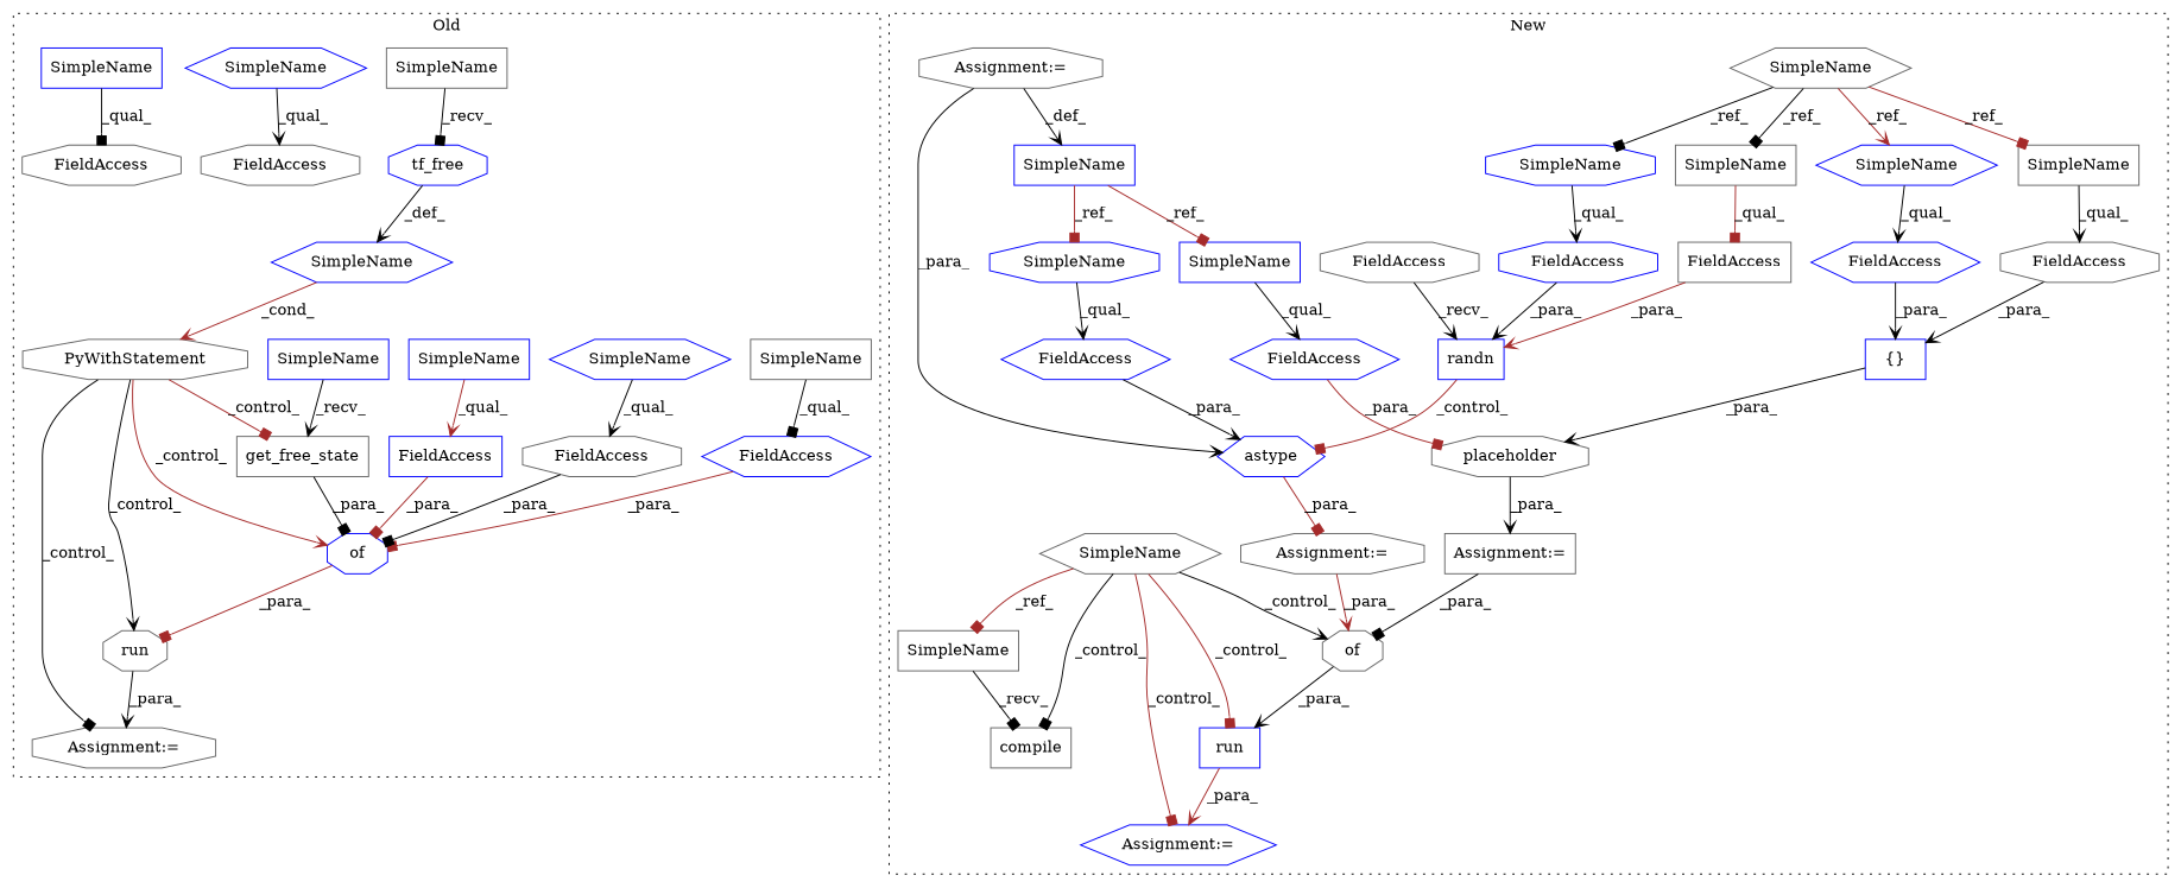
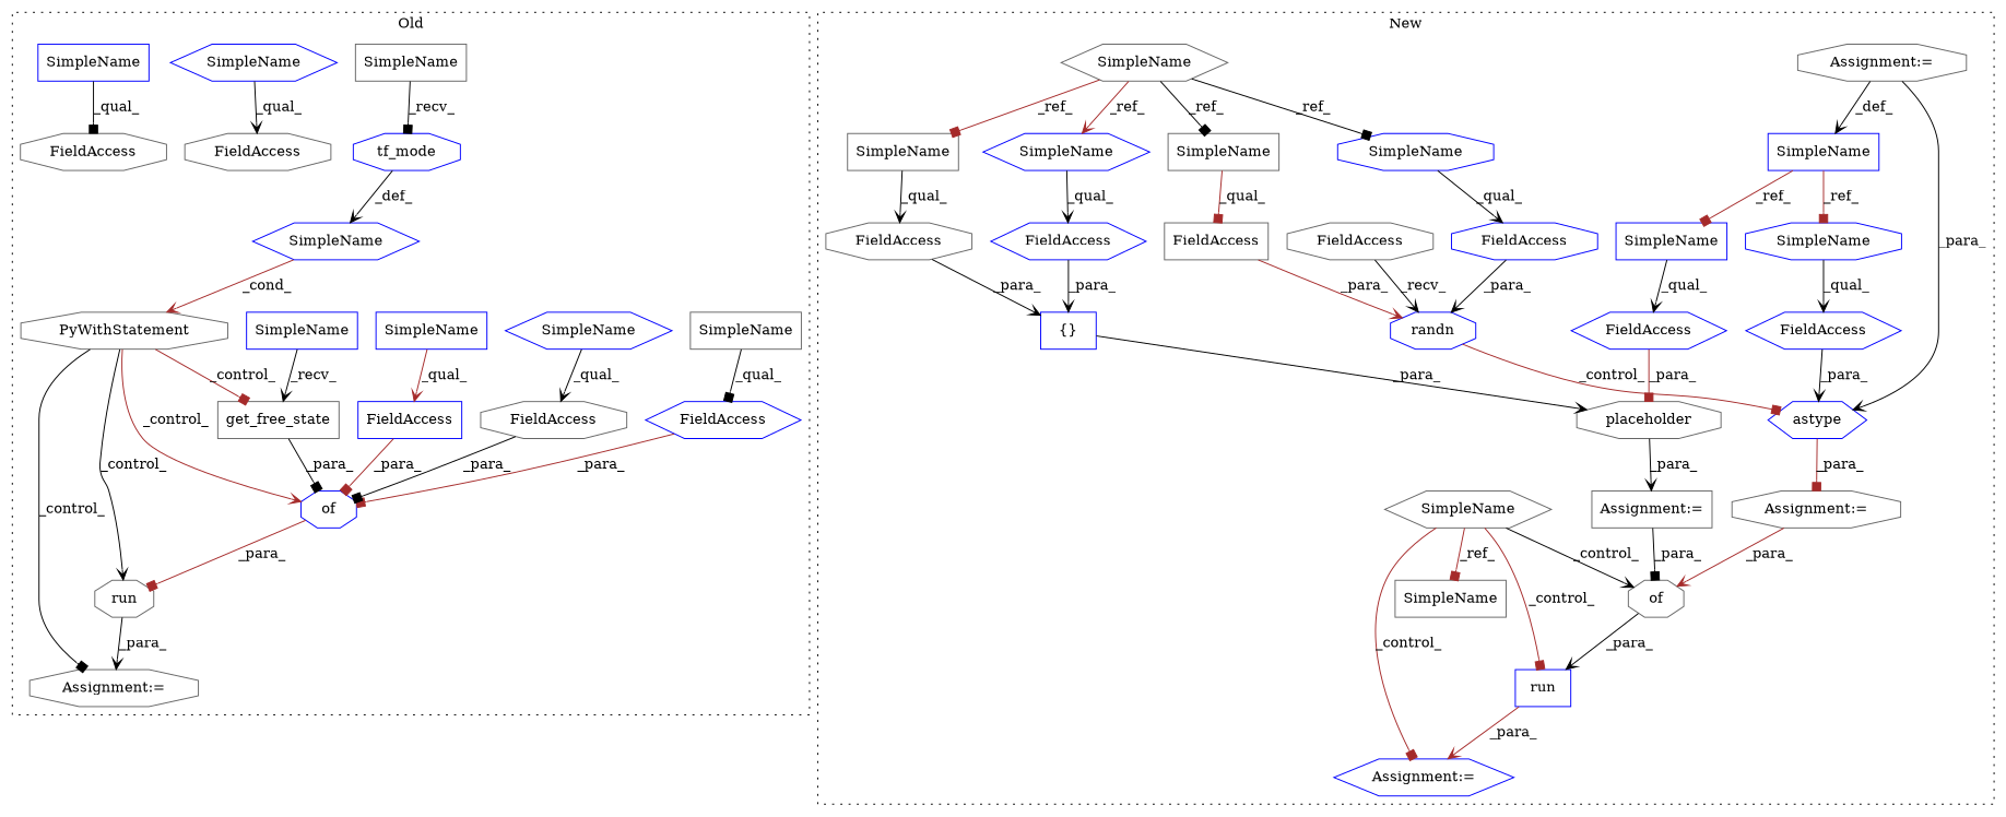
  digraph {
    node [a=42 color=blue l=4 s=2568 shape=octagon]
    edge [arrowhead=vee color=black]
    n1 [a=32 color=gray40 l=16 label=get_free_state s=2544 shape=box]
    n2 [label=SimpleName shape=hexagon l="" s=""]
    n3 [a=104 color=gray40 l="10,2" label=PyWithStatement s="2469,2491"]
    n4 [a=32 l="3,1" label=of s="2531,2579"]
    n5 [a=22 l=11 label=FieldAccess shape=hexagon]
    n6 [a=22 color=gray40 l=6 label=FieldAccess s=2561]
    n7 [a=22 l=6 label=FieldAccess s=2534 shape=box]
    n8 [a=22 color=gray40 l=6 label=FieldAccess s=2519]
    n9 [a=22 color=gray40 l=9 label=FieldAccess s=2448]
-   n10 [a=32 l=9 label=tf_free s=2482]
+   n10 [a=32 l=9 label=tf_mode s=2482]
    n11 [a=32 color=gray40 l="4,1" label=run s="2512,2580"]
    n12 [a=7 color=gray40 l=1 label="Assignment:=" s=2506]
    n13 [l=2 label=SimpleName s=2541 shape=box]
    n14 [color=gray40 l=2 label=SimpleName s=2479 shape=box]
    n15 [label=SimpleName s=2519 shape=hexagon]
    n16 [label=SimpleName s=2448 shape=box]
    n17 [color=gray40 label=SimpleName shape=box]
    n18 [label=SimpleName s=2561 shape=hexagon]
    n19 [label=SimpleName s=2534 shape=box]
    n20 [a=4 l="1,1" label="{}" s="2921,2943" shape=box]
    n21 [a=7 color=gray40 l=1 label="Assignment:=" s=2870 shape=box]
    n22 [a=32 color=gray40 l="3,1" label=of s="3257,3268"]
    n23 [a=32 color=gray40 l="12,1" label=placeholder s="2882,2944"]
    n24 [a=22 l=17 label=FieldAccess s=2894 shape=hexagon]
-   n25 [a=32 l="6,1" label=randn s="2973,3000" shape=box]
+   n25 [a=32 l="6,1" label=randn s="2973,3000"]
    n26 [a=7 color=gray40 l=1 label="Assignment:=" s=2959]
    n27 [a=22 l=14 label=FieldAccess s=2986]
    n28 [color=gray40 label=SimpleName s=2601 shape=hexagon]
    n29 [a=22 color=gray40 l=14 label=FieldAccess s=2929]
    n30 [a=32 l="4,1" label=run s="3243,3269" shape=box]
    n31 [l=8 label=SimpleName s=2646 shape=box]
    n32 [a=22 l=17 label=FieldAccess s=3009 shape=hexagon]
    n33 [a=22 color=gray40 l=12 label=FieldAccess s=2960]
    n34 [a=22 l=6 label=FieldAccess s=2922 shape=hexagon]
    n35 [a=22 color=gray40 l=6 label=FieldAccess s=2979 shape=box]
    n36 [a=32 l="7,1" label=astype s="3002,3026" shape=hexagon]
    n37 [a=7 l=1 label="Assignment:=" s=3237 shape=hexagon]
    n38 [a=7 color=gray40 l=8 label="Assignment:=" s=2646]
    n39 [color=gray40 l=2 label=SimpleName s=3186 shape=hexagon]
-   n40 [a=32 color=gray40 l=9 label=compile s=3217 shape=box]
    n41 [label=SimpleName s=2922 shape=hexagon]
    n42 [color=gray40 label=SimpleName s=2929 shape=box]
    n43 [color=gray40 label=SimpleName s=2979 shape=box]
    n44 [label=SimpleName s=2986]
    n45 [color=gray40 l=2 label=SimpleName s=3214 shape=box]
    n46 [l=8 label=SimpleName s=2894 shape=box]
    n47 [l=8 label=SimpleName s=3009]
    subgraph cluster_1 {
      label=Old
      style=dotted
      n1
      n2
      n3
      n4
      n5
      n6
      n7
      n8
      n9
      n10
      n11
      n12
      n13
      n14
      n15
      n16
      n17
      n18
      n19
    }
    subgraph cluster_2 {
      label=New
      style=dotted
      n20
      n21
      n22
      n23
      n24
      n25
      n26
      n27
      n28
      n29
      n30
      n31
      n32
      n33
      n34
      n35
      n36
      n37
      n38
      n39
-     n40
      n41
      n42
      n43
      n44
      n45
      n46
      n47
    }
    n1 -> n4 [arrowhead=box label=_para_]
    n2 -> n3 [color=brown label=_cond_]
    n3 -> n1 [arrowhead=box color=brown label=_control_]
    n3 -> n4 [color=brown label=_control_]
    n3 -> n11 [label=_control_]
    n3 -> n12 [arrowhead=box label=_control_]
    n4 -> n11 [arrowhead=box color=brown label=_para_]
    n5 -> n4 [arrowhead=box color=brown label=_para_]
    n6 -> n4 [arrowhead=box label=_para_]
    n7 -> n4 [arrowhead=box color=brown label=_para_]
    n10 -> n2 [label=_def_]
    n11 -> n12 [label=_para_]
    n13 -> n1 [label=_recv_]
    n14 -> n10 [arrowhead=box label=_recv_]
    n15 -> n8 [label=_qual_]
    n16 -> n9 [arrowhead=box label=_qual_]
    n17 -> n5 [arrowhead=box label=_qual_]
    n18 -> n6 [label=_qual_]
    n19 -> n7 [color=brown label=_qual_]
    n20 -> n23 [label=_para_]
    n21 -> n22 [arrowhead=box label=_para_]
    n22 -> n30 [label=_para_]
    n23 -> n21 [label=_para_]
    n24 -> n23 [arrowhead=box color=brown label=_para_]
    n25 -> n36 [arrowhead=box color=brown label=_control_]
    n26 -> n22 [color=brown label=_para_]
    n27 -> n25 [label=_para_]
    n28 -> n41 [color=brown label=_ref_]
    n28 -> n42 [arrowhead=box color=brown label=_ref_]
    n28 -> n43 [arrowhead=box label=_ref_]
    n28 -> n44 [arrowhead=box label=_ref_]
    n29 -> n20 [label=_para_]
    n30 -> n37 [color=brown label=_para_]
    n31 -> n46 [arrowhead=box color=brown label=_ref_]
    n31 -> n47 [arrowhead=box color=brown label=_ref_]
    n32 -> n36 [label=_para_]
    n33 -> n25 [label=_recv_]
    n34 -> n20 [label=_para_]
    n35 -> n25 [color=brown label=_para_]
    n36 -> n26 [arrowhead=box color=brown label=_para_]
    n38 -> n31 [label=_def_]
    n38 -> n36 [label=_para_]
    n39 -> n22 [label=_control_]
    n39 -> n30 [arrowhead=box color=brown label=_control_]
    n39 -> n37 [arrowhead=box color=brown label=_control_]
-   n39 -> n40 [arrowhead=box label=_control_]
    n39 -> n45 [arrowhead=box color=brown label=_ref_]
    n41 -> n34 [label=_qual_]
    n42 -> n29 [label=_qual_]
    n43 -> n35 [arrowhead=box color=brown label=_qual_]
    n44 -> n27 [label=_qual_]
-   n45 -> n40 [arrowhead=box label=_recv_]
    n46 -> n24 [label=_qual_]
    n47 -> n32 [label=_qual_]
  }
